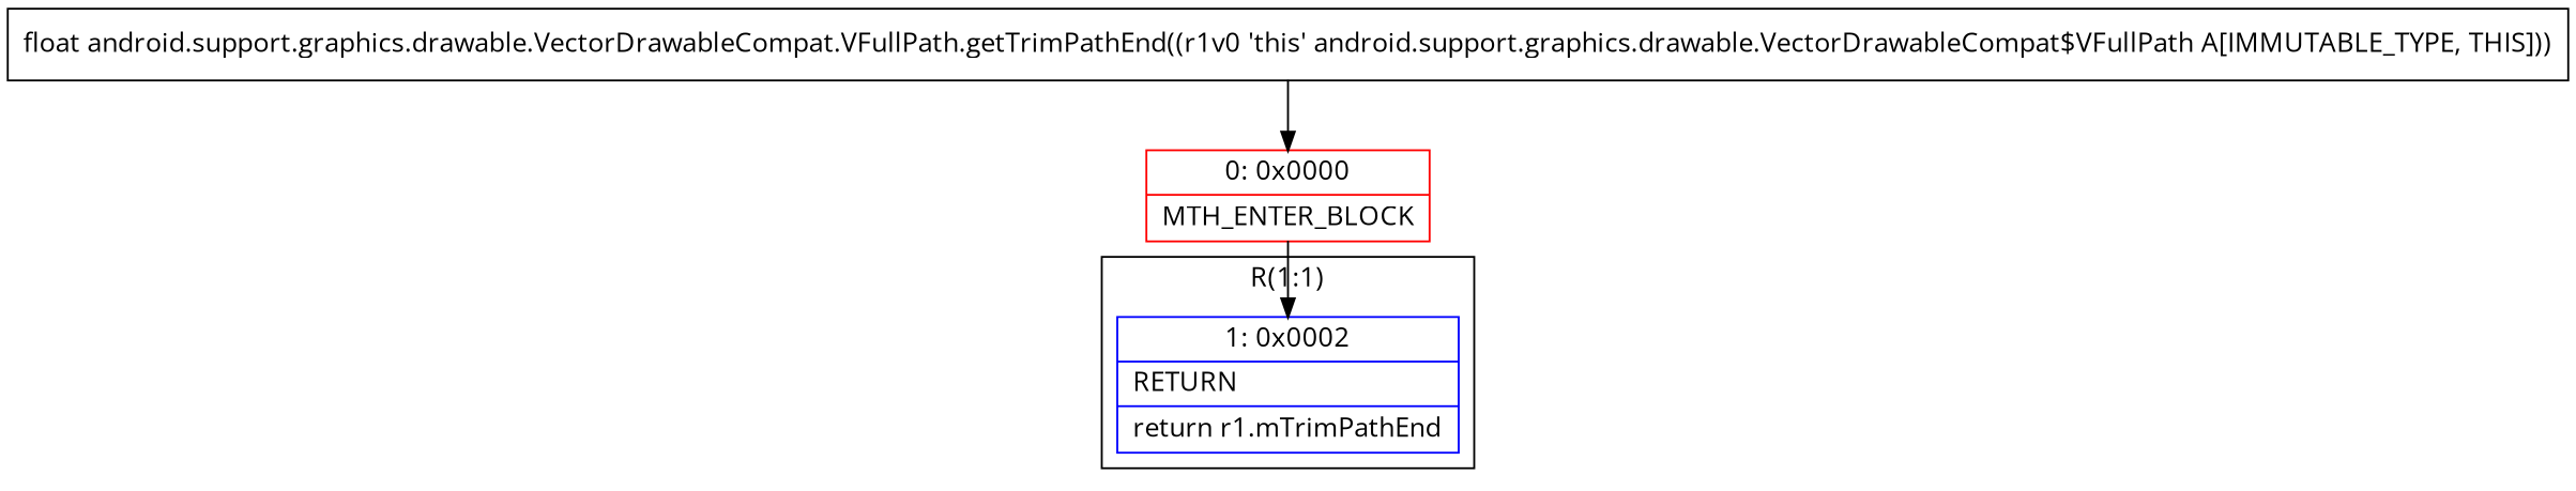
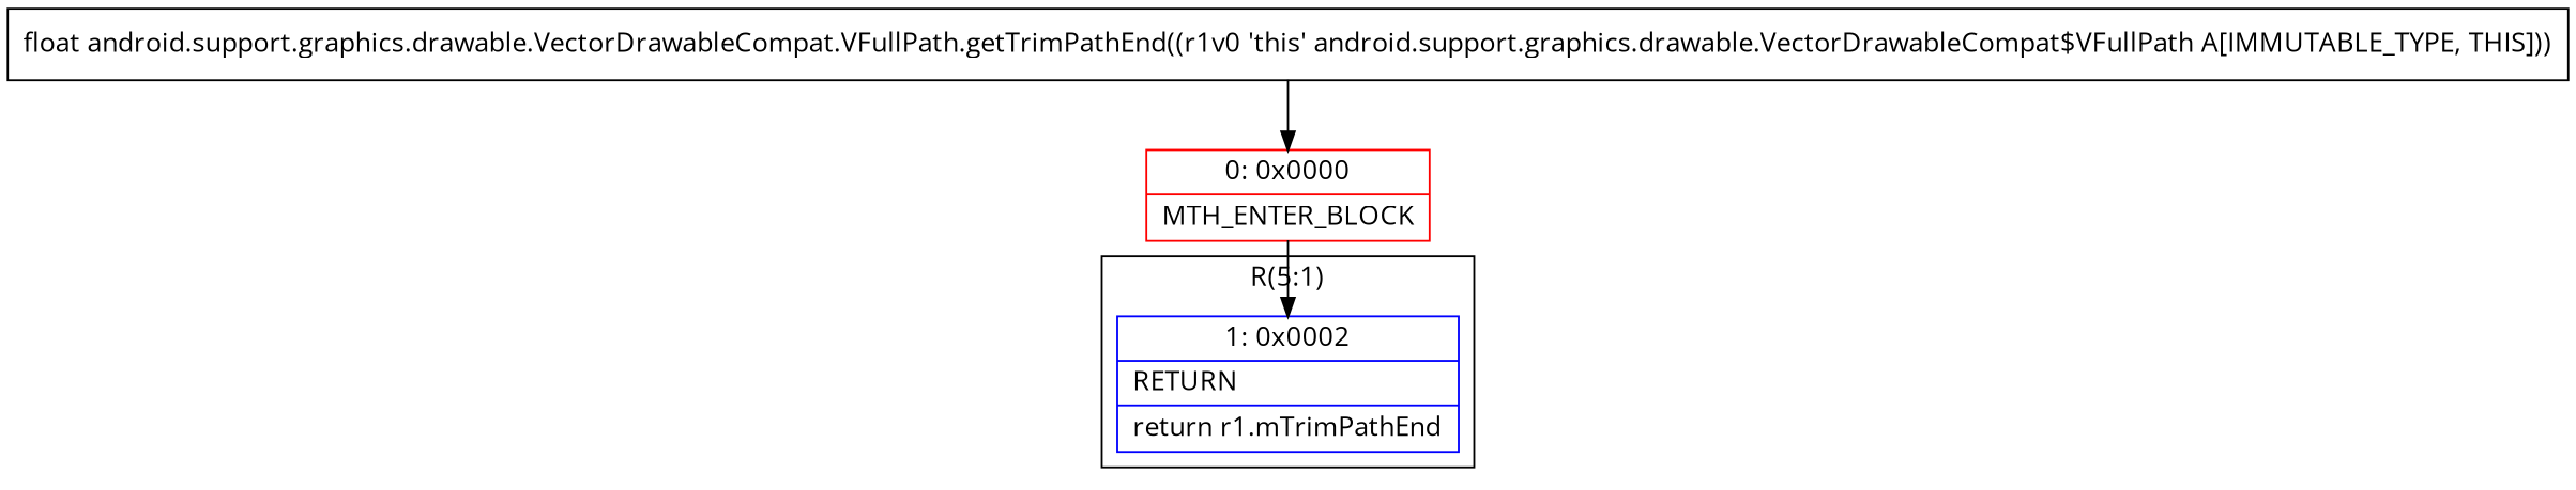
  digraph {
    fontname="Open Sans"
    node [shape=record fontname="Open Sans"]
    edge [fontname="Open Sans"]
    n1 [color=blue label="{1\:\ 0x0002|RETURN\l|return r1.mTrimPathEnd\l}"]
    n2 [color=red label="{0\:\ 0x0000|MTH_ENTER_BLOCK\l}"]
    n3 [label="{float android.support.graphics.drawable.VectorDrawableCompat.VFullPath.getTrimPathEnd((r1v0 'this' android.support.graphics.drawable.VectorDrawableCompat$VFullPath A[IMMUTABLE_TYPE, THIS])) }"]
    subgraph cluster_1 {
-     label="R(1:1)"
+     label="R(5:1)"
      n1
    }
    n2 -> n1
    n3 -> n2
  }
